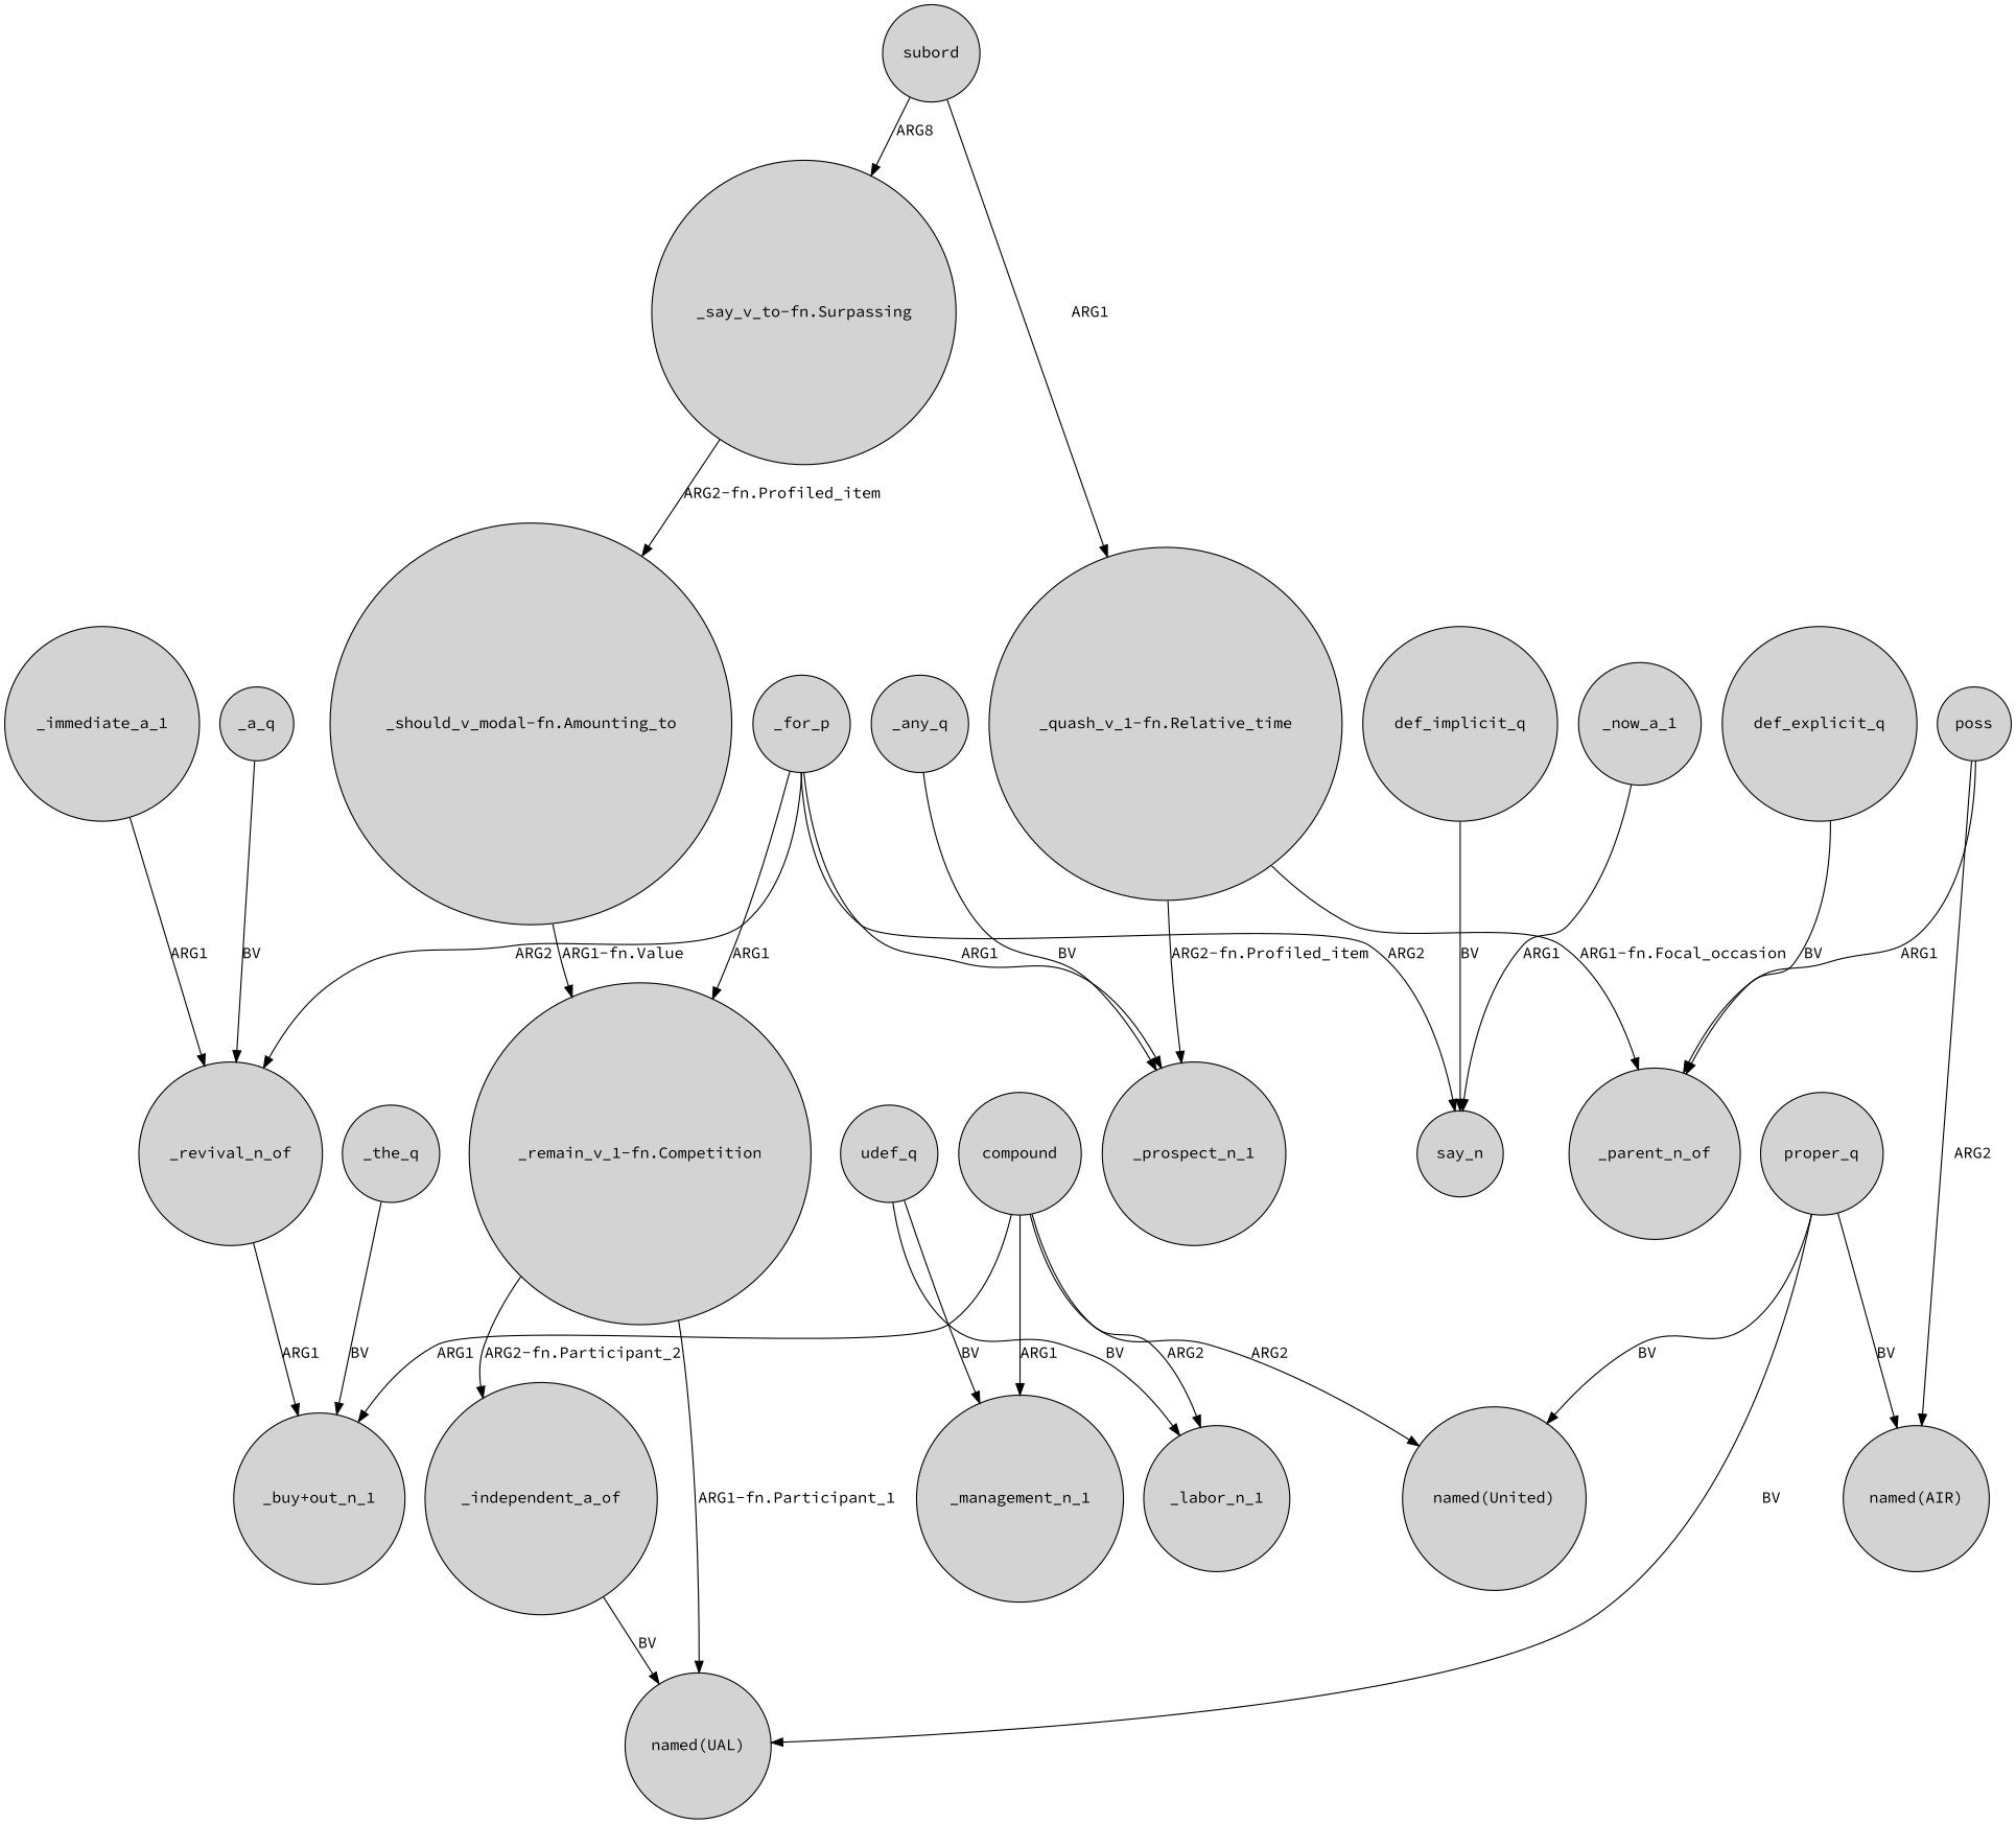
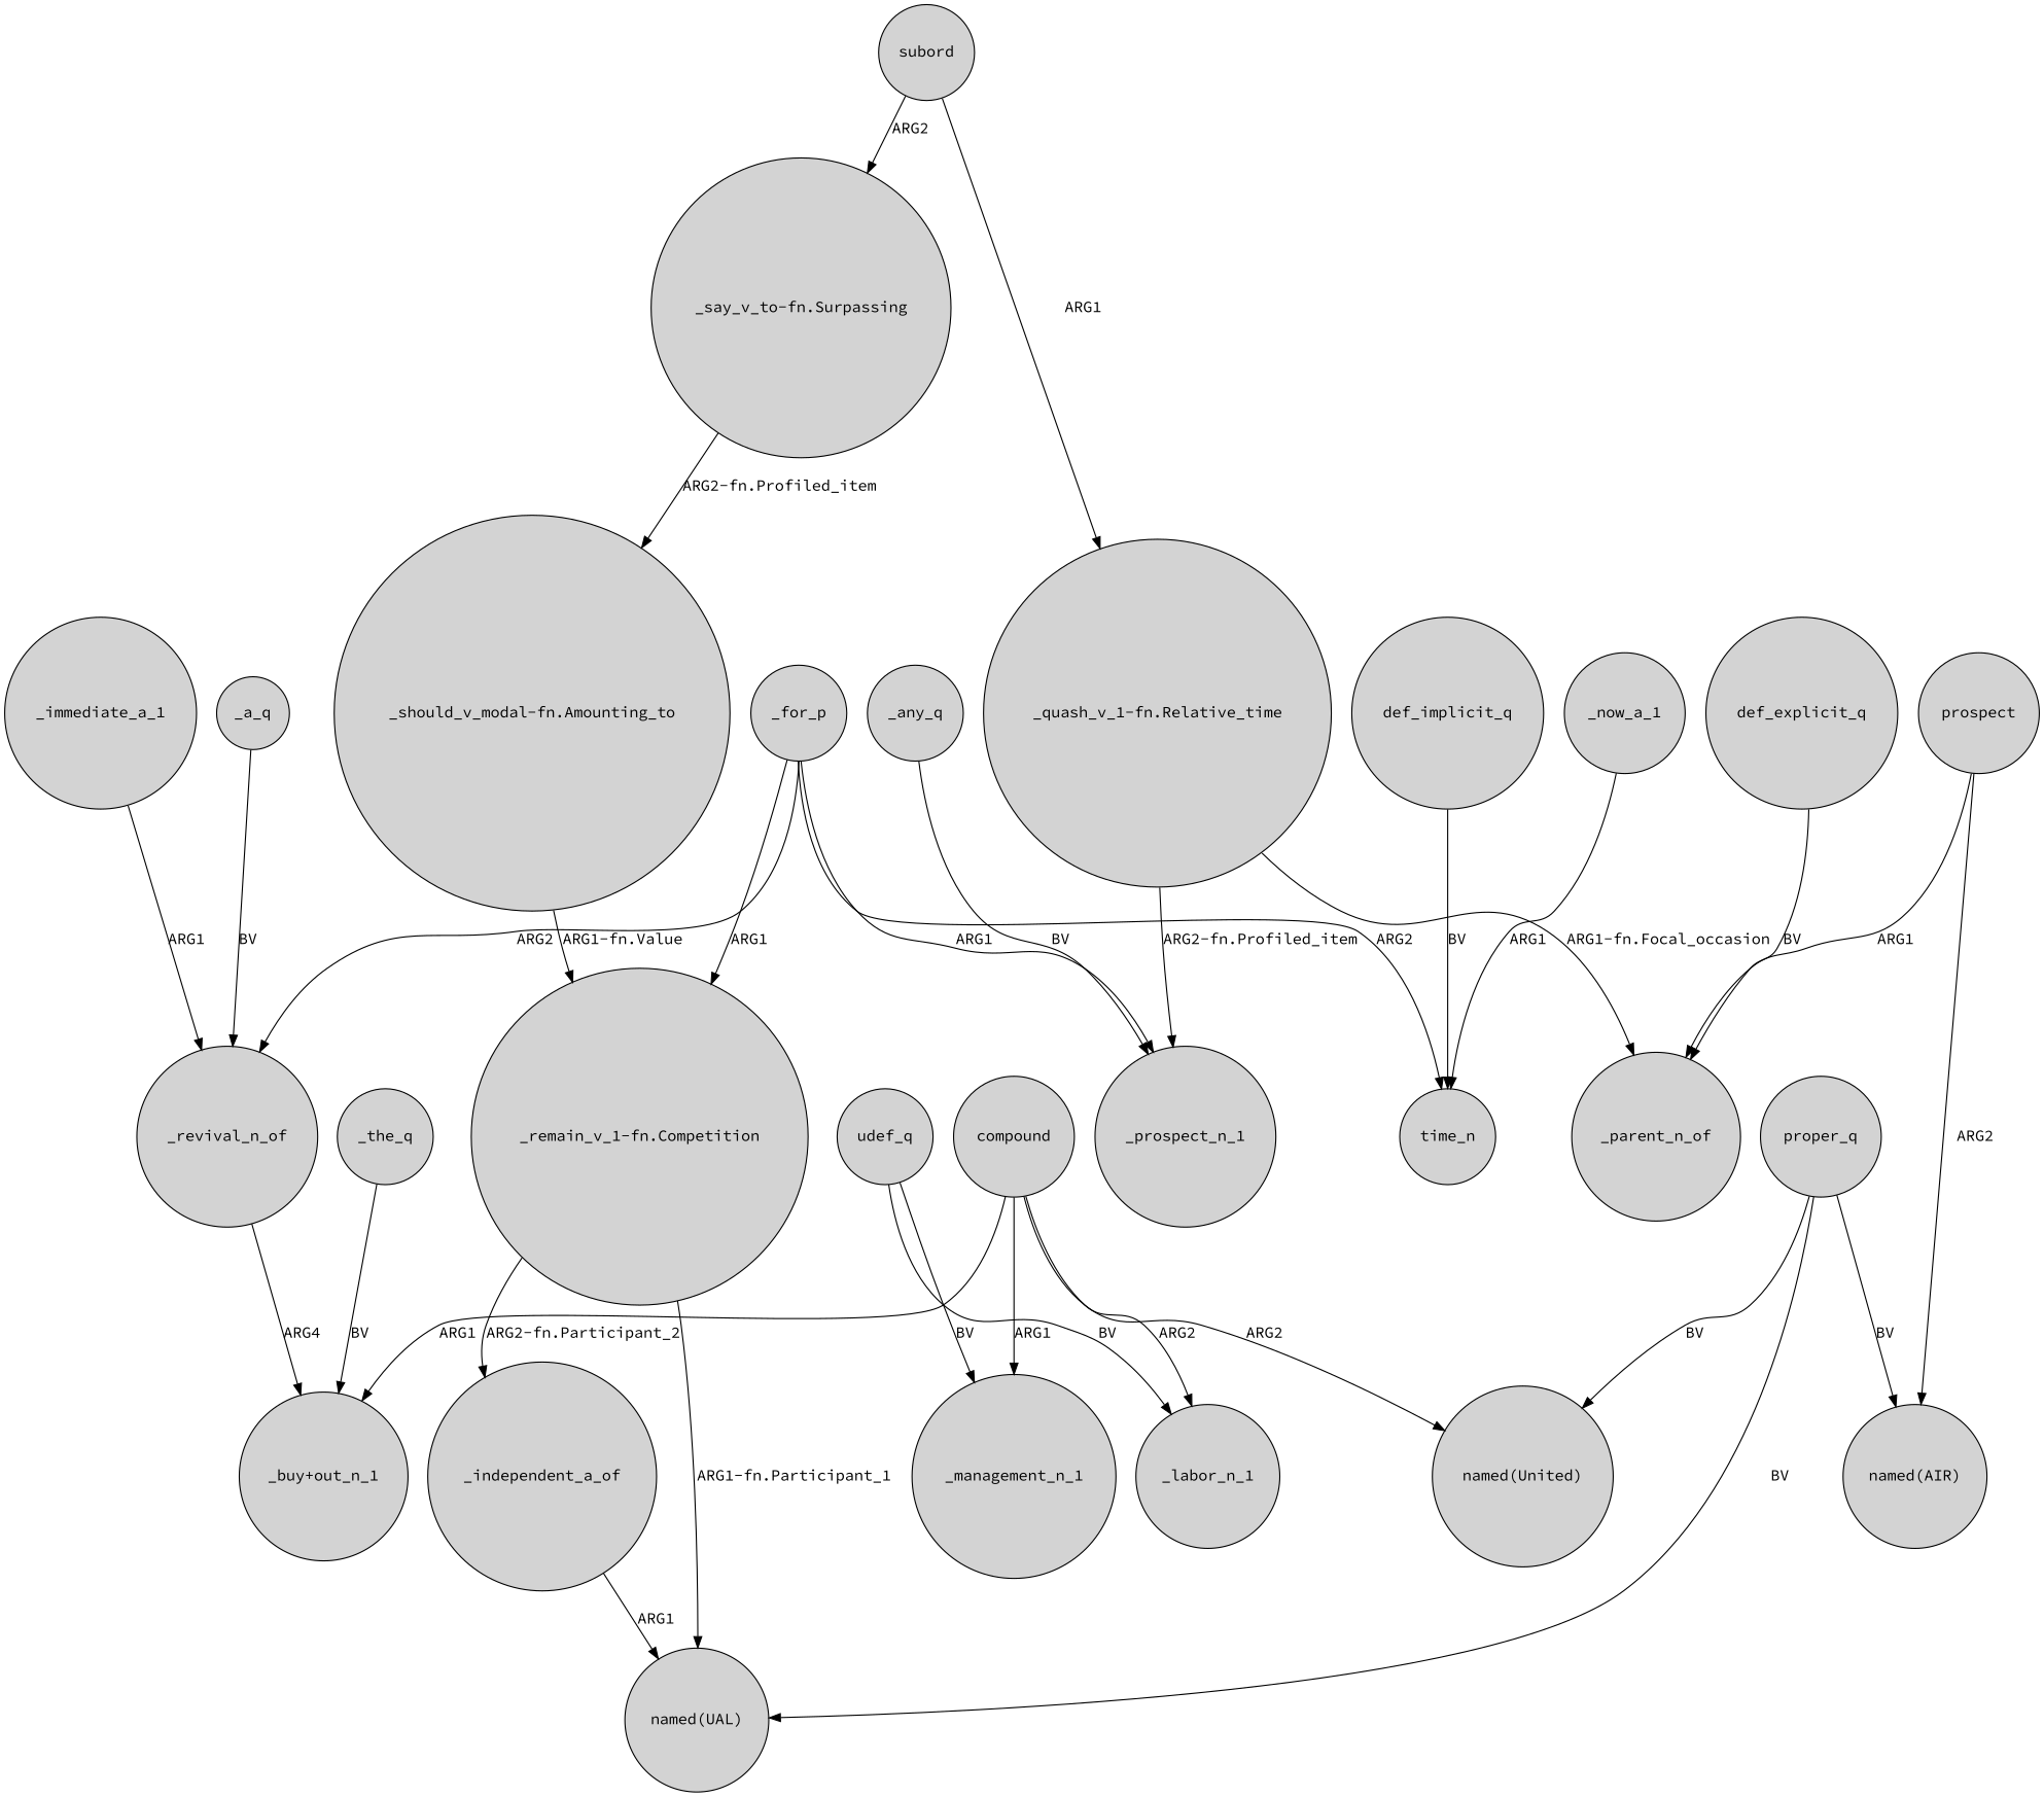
  digraph {
    fontname="Source Code Pro"
    node [fontname="Source Code Pro" shape=circle style=filled]
    edge [fontname="Source Code Pro"]
    _immediate_a_1
    _revival_n_of
    "_buy+out_n_1"
    _a_q
    "_say_v_to-fn.Surpassing"
    "_should_v_modal-fn.Amounting_to"
    "_remain_v_1-fn.Competition"
    _independent_a_of
    "named(UAL)"
    _for_p
-   time_n [label=say_n]
+   time_n
    _prospect_n_1
    subord
    "_quash_v_1-fn.Relative_time"
    _parent_n_of
    compound
    "named(United)"
    _management_n_1
    _labor_n_1
    proper_q
    "named(AIR)"
    _now_a_1
    def_explicit_q
    udef_q
-   poss
+   poss [label=prospect]
    _the_q
    def_implicit_q
    _any_q
    _immediate_a_1 -> _revival_n_of [label=ARG1]
-   _revival_n_of -> "_buy+out_n_1" [label=ARG1]
+   _revival_n_of -> "_buy+out_n_1" [label=ARG4]
    _a_q -> _revival_n_of [label=BV]
    "_say_v_to-fn.Surpassing" -> "_should_v_modal-fn.Amounting_to" [label="ARG2-fn.Profiled_item"]
    "_should_v_modal-fn.Amounting_to" -> "_remain_v_1-fn.Competition" [label="ARG1-fn.Value"]
    "_remain_v_1-fn.Competition" -> _independent_a_of [label="ARG2-fn.Participant_2"]
    "_remain_v_1-fn.Competition" -> "named(UAL)" [label="ARG1-fn.Participant_1"]
-   _independent_a_of -> "named(UAL)" [label=BV]
+   _independent_a_of -> "named(UAL)" [label=ARG1]
    _for_p -> _revival_n_of [label=ARG2]
    _for_p -> "_remain_v_1-fn.Competition" [label=ARG1]
    _for_p -> time_n [label=ARG2]
    _for_p -> _prospect_n_1 [label=ARG1]
-   subord -> "_say_v_to-fn.Surpassing" [label=ARG8]
+   subord -> "_say_v_to-fn.Surpassing" [label=ARG2]
    subord -> "_quash_v_1-fn.Relative_time" [label=ARG1]
    "_quash_v_1-fn.Relative_time" -> _prospect_n_1 [label="ARG2-fn.Profiled_item"]
    "_quash_v_1-fn.Relative_time" -> _parent_n_of [label="ARG1-fn.Focal_occasion"]
    compound -> "_buy+out_n_1" [label=ARG1]
    compound -> "named(United)" [label=ARG2]
    compound -> _management_n_1 [label=ARG1]
    compound -> _labor_n_1 [label=ARG2]
    proper_q -> "named(UAL)" [label=BV]
    proper_q -> "named(United)" [label=BV]
    proper_q -> "named(AIR)" [label=BV]
    _now_a_1 -> time_n [label=ARG1]
    def_explicit_q -> _parent_n_of [label=BV]
    udef_q -> _management_n_1 [label=BV]
    udef_q -> _labor_n_1 [label=BV]
    poss -> _parent_n_of [label=ARG1]
    poss -> "named(AIR)" [label=ARG2]
    _the_q -> "_buy+out_n_1" [label=BV]
    def_implicit_q -> time_n [label=BV]
    _any_q -> _prospect_n_1 [label=BV]
  }
